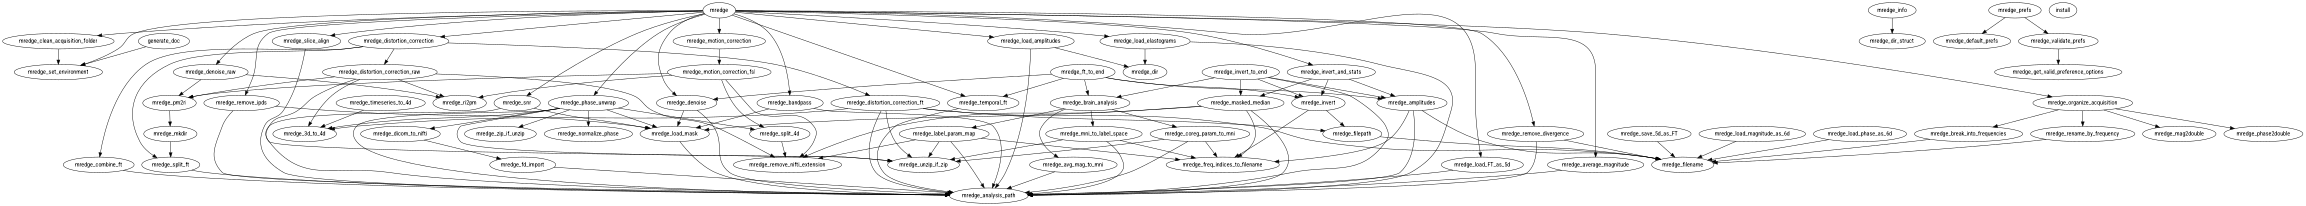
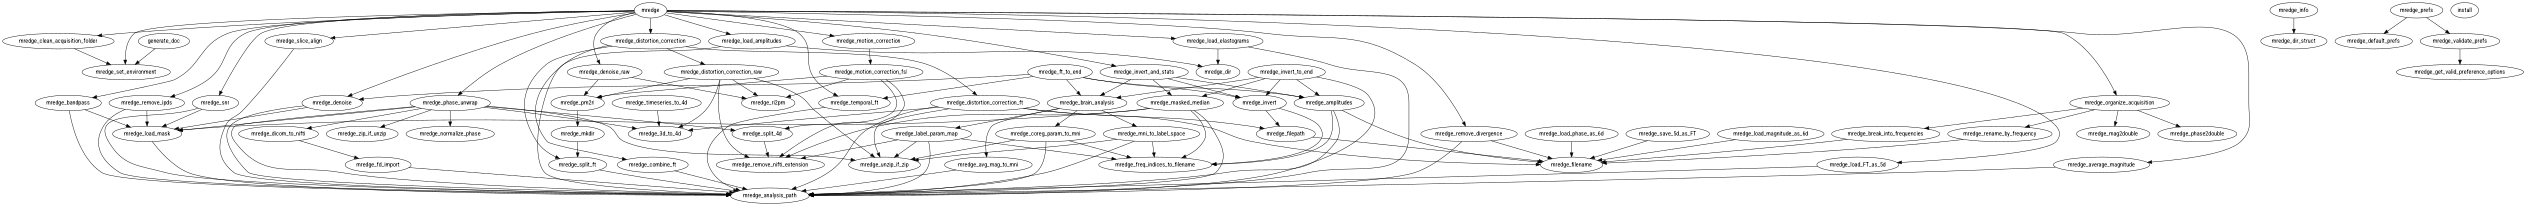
  digraph {
    fontname="Roboto Condensed"
    node [fontname="Roboto Condensed"]
    edge [fontname="Roboto Condensed"]
    generate_doc
    mredge_set_environment
    mredge_break_into_frequencies
    mredge_filename
    mredge_clean_acquisition_folder
    mredge_combine_ft
    mredge_analysis_path
    mredge_dicom_to_nifti
    mredge_fd_import
    mredge_load_FT_as_5d
    mredge_load_amplitudes
    mredge_dir
    mredge_load_elastograms
    mredge_load_magnitude_as_6d
    mredge_load_phase_as_6d
    mredge_organize_acquisition
    mredge_rename_by_frequency
    mredge_mag2double
    mredge_phase2double
    mredge_save_5d_as_FT
    mredge_split_4d
    mredge_remove_nifti_extension
    mredge_split_ft
    mredge_mkdir
    mredge_timeseries_to_4d
    mredge_3d_to_4d
    mredge
    mredge_average_magnitude
    mredge_bandpass
    mredge_denoise
    mredge_denoise_raw
    mredge_distortion_correction
    mredge_invert_and_stats
    mredge_motion_correction
    mredge_phase_unwrap
    mredge_remove_divergence
    mredge_remove_ipds
    mredge_slice_align
    mredge_temporal_ft
    mredge_snr
    mredge_load_mask
    mredge_pm2ri
    mredge_ri2pm
    mredge_distortion_correction_ft
    mredge_distortion_correction_raw
    mredge_invert
    mredge_brain_analysis
    mredge_amplitudes
    mredge_masked_median
    mredge_motion_correction_fsl
    mredge_unzip_if_zip
    mredge_zip_if_unzip
    mredge_normalize_phase
    mredge_filepath
    mredge_freq_indices_to_filename
    mredge_avg_mag_to_mni
    mredge_coreg_param_to_mni
    mredge_label_param_map
    mredge_mni_to_label_space
    mredge_ft_to_end
    mredge_info
    mredge_dir_struct
    mredge_invert_to_end
    mredge_prefs
    mredge_default_prefs
    mredge_validate_prefs
    mredge_get_valid_preference_options
    install
    generate_doc -> mredge_set_environment
    mredge_break_into_frequencies -> mredge_filename
    mredge_clean_acquisition_folder -> mredge_set_environment
    mredge_combine_ft -> mredge_analysis_path
    mredge_dicom_to_nifti -> mredge_fd_import
    mredge_fd_import -> mredge_analysis_path
    mredge_load_FT_as_5d -> mredge_analysis_path
    mredge_load_amplitudes -> mredge_analysis_path
    mredge_load_amplitudes -> mredge_dir
    mredge_load_elastograms -> mredge_analysis_path
    mredge_load_elastograms -> mredge_dir
    mredge_load_magnitude_as_6d -> mredge_filename
    mredge_load_phase_as_6d -> mredge_filename
    mredge_organize_acquisition -> mredge_break_into_frequencies
    mredge_organize_acquisition -> mredge_rename_by_frequency
    mredge_organize_acquisition -> mredge_mag2double
    mredge_organize_acquisition -> mredge_phase2double
    mredge_rename_by_frequency -> mredge_filename
    mredge_save_5d_as_FT -> mredge_filename
    mredge_split_4d -> mredge_remove_nifti_extension
    mredge_split_ft -> mredge_analysis_path
    mredge_mkdir -> mredge_split_ft
    mredge_timeseries_to_4d -> mredge_3d_to_4d
    mredge -> mredge_set_environment
    mredge -> mredge_clean_acquisition_folder
    mredge -> mredge_load_FT_as_5d
    mredge -> mredge_load_amplitudes
    mredge -> mredge_load_elastograms
    mredge -> mredge_organize_acquisition
    mredge -> mredge_average_magnitude
    mredge -> mredge_bandpass
    mredge -> mredge_denoise
    mredge -> mredge_denoise_raw
    mredge -> mredge_distortion_correction
    mredge -> mredge_invert_and_stats
    mredge -> mredge_motion_correction
    mredge -> mredge_phase_unwrap
    mredge -> mredge_remove_divergence
    mredge -> mredge_remove_ipds
    mredge -> mredge_slice_align
    mredge -> mredge_temporal_ft
    mredge -> mredge_snr
    mredge_average_magnitude -> mredge_analysis_path
    mredge_bandpass -> mredge_analysis_path
    mredge_bandpass -> mredge_load_mask
    mredge_denoise -> mredge_analysis_path
    mredge_denoise -> mredge_load_mask
    mredge_denoise_raw -> mredge_pm2ri
    mredge_denoise_raw -> mredge_ri2pm
    mredge_distortion_correction -> mredge_combine_ft
    mredge_distortion_correction -> mredge_split_ft
    mredge_distortion_correction -> mredge_distortion_correction_ft
    mredge_distortion_correction -> mredge_distortion_correction_raw
    mredge_invert_and_stats -> mredge_invert
+   mredge_invert_and_stats -> mredge_brain_analysis
    mredge_invert_and_stats -> mredge_amplitudes
    mredge_invert_and_stats -> mredge_masked_median
    mredge_motion_correction -> mredge_motion_correction_fsl
    mredge_phase_unwrap -> mredge_analysis_path
    mredge_phase_unwrap -> mredge_dicom_to_nifti
    mredge_phase_unwrap -> mredge_split_4d
    mredge_phase_unwrap -> mredge_3d_to_4d
    mredge_phase_unwrap -> mredge_load_mask
    mredge_phase_unwrap -> mredge_unzip_if_zip
    mredge_phase_unwrap -> mredge_zip_if_unzip
    mredge_phase_unwrap -> mredge_normalize_phase
    mredge_remove_divergence -> mredge_filename
    mredge_remove_divergence -> mredge_analysis_path
    mredge_remove_ipds -> mredge_analysis_path
    mredge_remove_ipds -> mredge_load_mask
    mredge_slice_align -> mredge_analysis_path
    mredge_temporal_ft -> mredge_analysis_path
    mredge_snr -> mredge_analysis_path
    mredge_snr -> mredge_load_mask
    mredge_load_mask -> mredge_analysis_path
    mredge_pm2ri -> mredge_mkdir
    mredge_distortion_correction_ft -> mredge_filename
    mredge_distortion_correction_ft -> mredge_analysis_path
    mredge_distortion_correction_ft -> mredge_3d_to_4d
    mredge_distortion_correction_ft -> mredge_unzip_if_zip
    mredge_distortion_correction_ft -> mredge_filepath
    mredge_distortion_correction_raw -> mredge_remove_nifti_extension
    mredge_distortion_correction_raw -> mredge_3d_to_4d
    mredge_distortion_correction_raw -> mredge_pm2ri
    mredge_distortion_correction_raw -> mredge_ri2pm
    mredge_distortion_correction_raw -> mredge_unzip_if_zip
    mredge_invert -> mredge_filepath
    mredge_invert -> mredge_freq_indices_to_filename
    mredge_brain_analysis -> mredge_avg_mag_to_mni
    mredge_brain_analysis -> mredge_coreg_param_to_mni
    mredge_brain_analysis -> mredge_label_param_map
    mredge_brain_analysis -> mredge_mni_to_label_space
    mredge_amplitudes -> mredge_filename
    mredge_amplitudes -> mredge_analysis_path
    mredge_amplitudes -> mredge_freq_indices_to_filename
    mredge_masked_median -> mredge_analysis_path
    mredge_masked_median -> mredge_remove_nifti_extension
    mredge_masked_median -> mredge_load_mask
    mredge_masked_median -> mredge_freq_indices_to_filename
    mredge_motion_correction_fsl -> mredge_split_4d
    mredge_motion_correction_fsl -> mredge_remove_nifti_extension
    mredge_motion_correction_fsl -> mredge_pm2ri
    mredge_motion_correction_fsl -> mredge_ri2pm
    mredge_filepath -> mredge_filename
    mredge_avg_mag_to_mni -> mredge_analysis_path
    mredge_coreg_param_to_mni -> mredge_analysis_path
    mredge_coreg_param_to_mni -> mredge_unzip_if_zip
    mredge_coreg_param_to_mni -> mredge_freq_indices_to_filename
    mredge_label_param_map -> mredge_analysis_path
    mredge_label_param_map -> mredge_remove_nifti_extension
    mredge_label_param_map -> mredge_unzip_if_zip
    mredge_label_param_map -> mredge_freq_indices_to_filename
    mredge_mni_to_label_space -> mredge_analysis_path
    mredge_mni_to_label_space -> mredge_unzip_if_zip
    mredge_mni_to_label_space -> mredge_freq_indices_to_filename
    mredge_ft_to_end -> mredge_denoise
    mredge_ft_to_end -> mredge_temporal_ft
    mredge_ft_to_end -> mredge_invert
    mredge_ft_to_end -> mredge_brain_analysis
    mredge_ft_to_end -> mredge_amplitudes
    mredge_info -> mredge_dir_struct
    mredge_invert_to_end -> mredge_analysis_path
    mredge_invert_to_end -> mredge_invert
    mredge_invert_to_end -> mredge_brain_analysis
    mredge_invert_to_end -> mredge_amplitudes
    mredge_invert_to_end -> mredge_masked_median
    mredge_prefs -> mredge_default_prefs
    mredge_prefs -> mredge_validate_prefs
    mredge_validate_prefs -> mredge_get_valid_preference_options
  }
